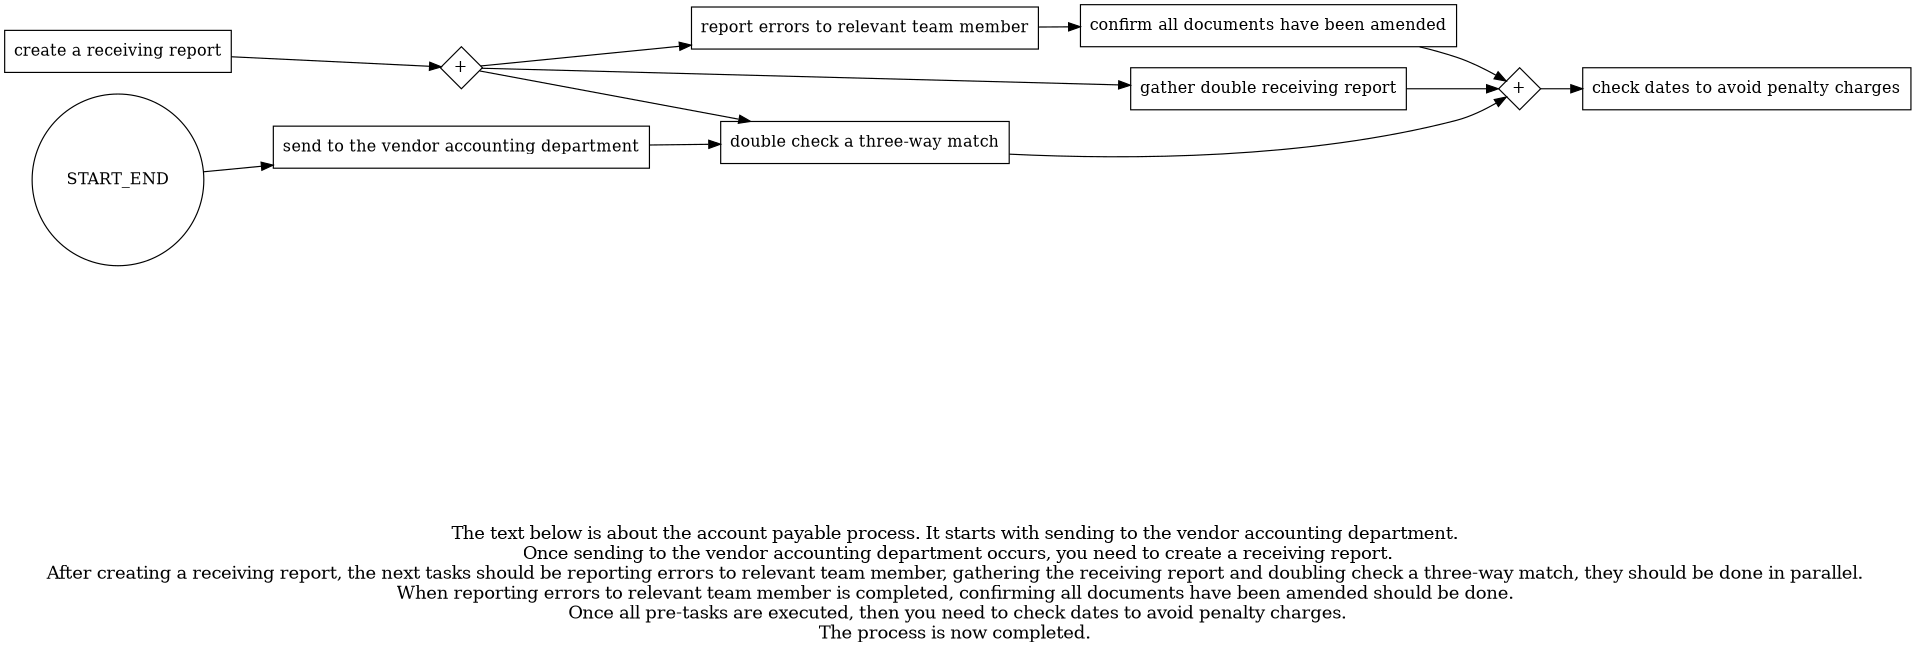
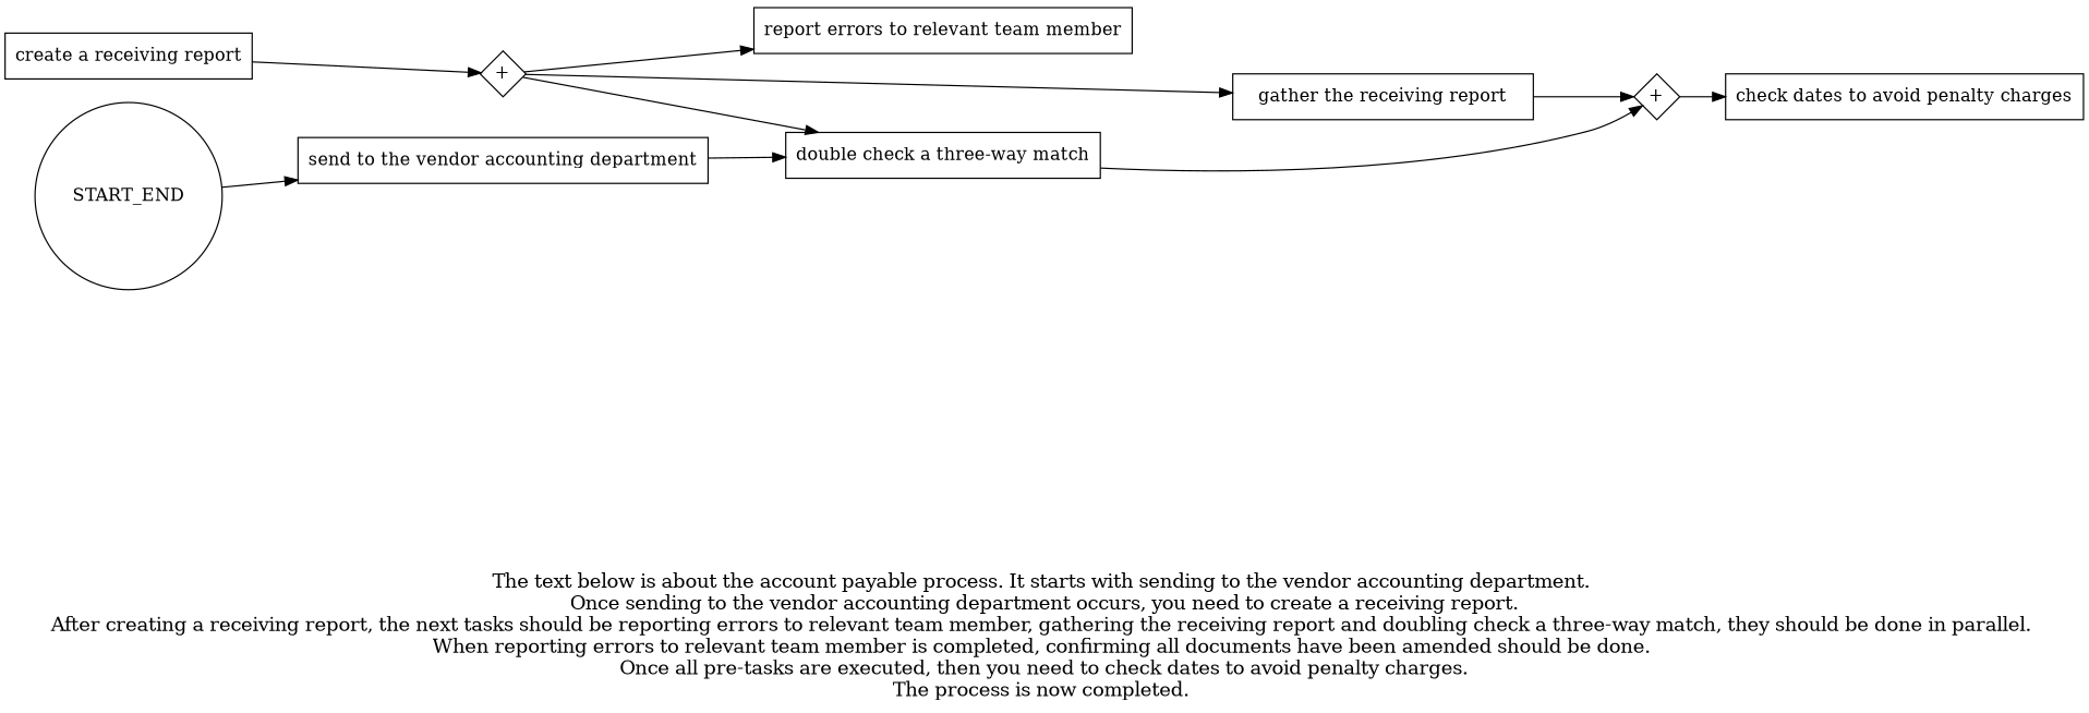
  digraph {
    fontsize=15
    label="\n\n\nThe text below is about the account payable process. It starts with sending to the vendor accounting department. \nOnce sending to the vendor accounting department occurs, you need to create a receiving report.\nAfter creating a receiving report, the next tasks should be reporting errors to relevant team member, gathering the receiving report and doubling check a three-way match, they should be done in parallel. \nWhen reporting errors to relevant team member is completed, confirming all documents have been amended should be done. \nOnce all pre-tasks are executed, then you need to check dates to avoid penalty charges.\nThe process is now completed. \n"
    rankdir=LR
    node [shape=box]
    "send to the vendor accounting department"
    "create a receiving report"
    n3 [fixedsize=true label="+" shape=diamond width=0.5]
    "report errors to relevant team member"
-   "gather the receiving report" [label="gather double receiving report"]
+   "gather the receiving report"
    "double check a three-way match"
-   "confirm all documents have been amended"
    n8 [fixedsize=true label="+" shape=diamond width=0.5]
    "check dates to avoid penalty charges"
    n10 [label=START_END shape=circle width=0.3]
    subgraph sub_1 {
      "send to the vendor accounting department"
      "create a receiving report"
      n3
      "report errors to relevant team member"
      "gather the receiving report"
      "double check a three-way match"
-     "confirm all documents have been amended"
      n8
      "check dates to avoid penalty charges"
    }
    "send to the vendor accounting department" -> "double check a three-way match"
    "create a receiving report" -> n3
    n3 -> "report errors to relevant team member"
    n3 -> "gather the receiving report"
    n3 -> "double check a three-way match"
-   "report errors to relevant team member" -> "confirm all documents have been amended"
    "gather the receiving report" -> n8
    "double check a three-way match" -> n8
-   "confirm all documents have been amended" -> n8
    n8 -> "check dates to avoid penalty charges"
    n10 -> "send to the vendor accounting department"
  }
